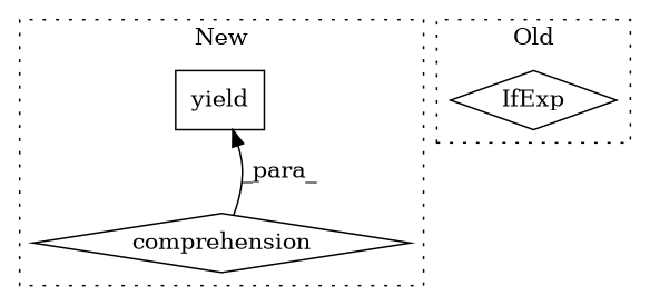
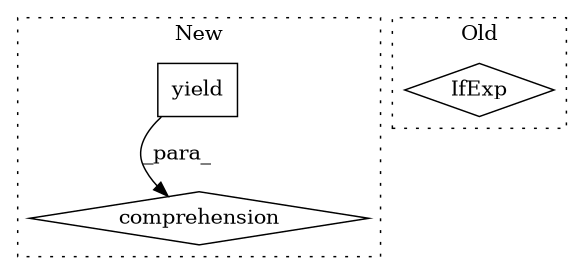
  digraph {
    node [shape=diamond]
    n1 [a=105 l=6 label=yield s=18619 shape=box]
    n2 [a=45 l=3 label=comprehension s=18489]
    n3 [a=51 l="4,6" label=IfExp s="18994,19019"]
    subgraph cluster_1 {
      label=New
      style=dotted
      n1
      n2
    }
    subgraph cluster_2 {
      label=Old
      style=dotted
      n3
    }
-   n2 -> n1 [label=_para_]
+   n1 -> n2 [label=_para_]
  }
